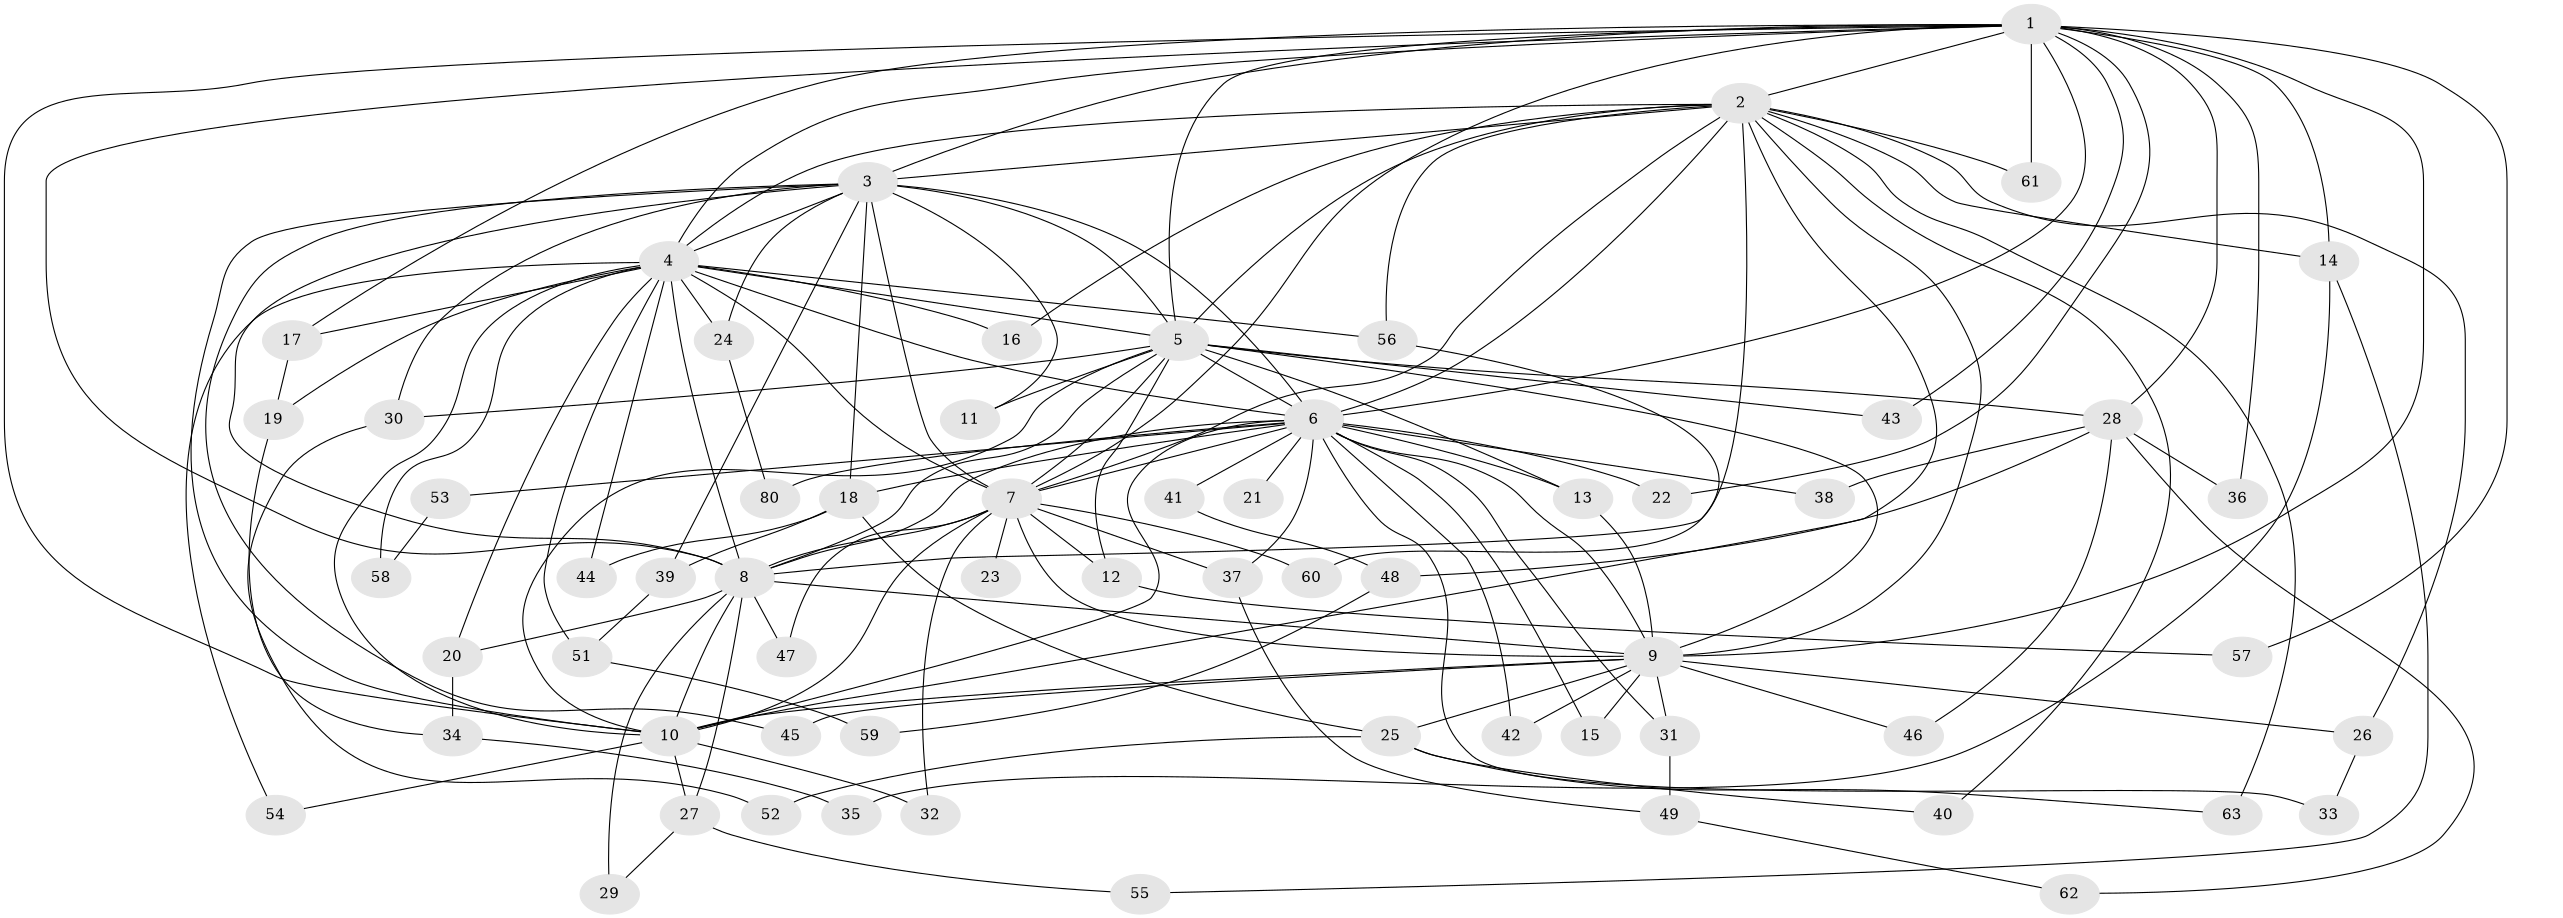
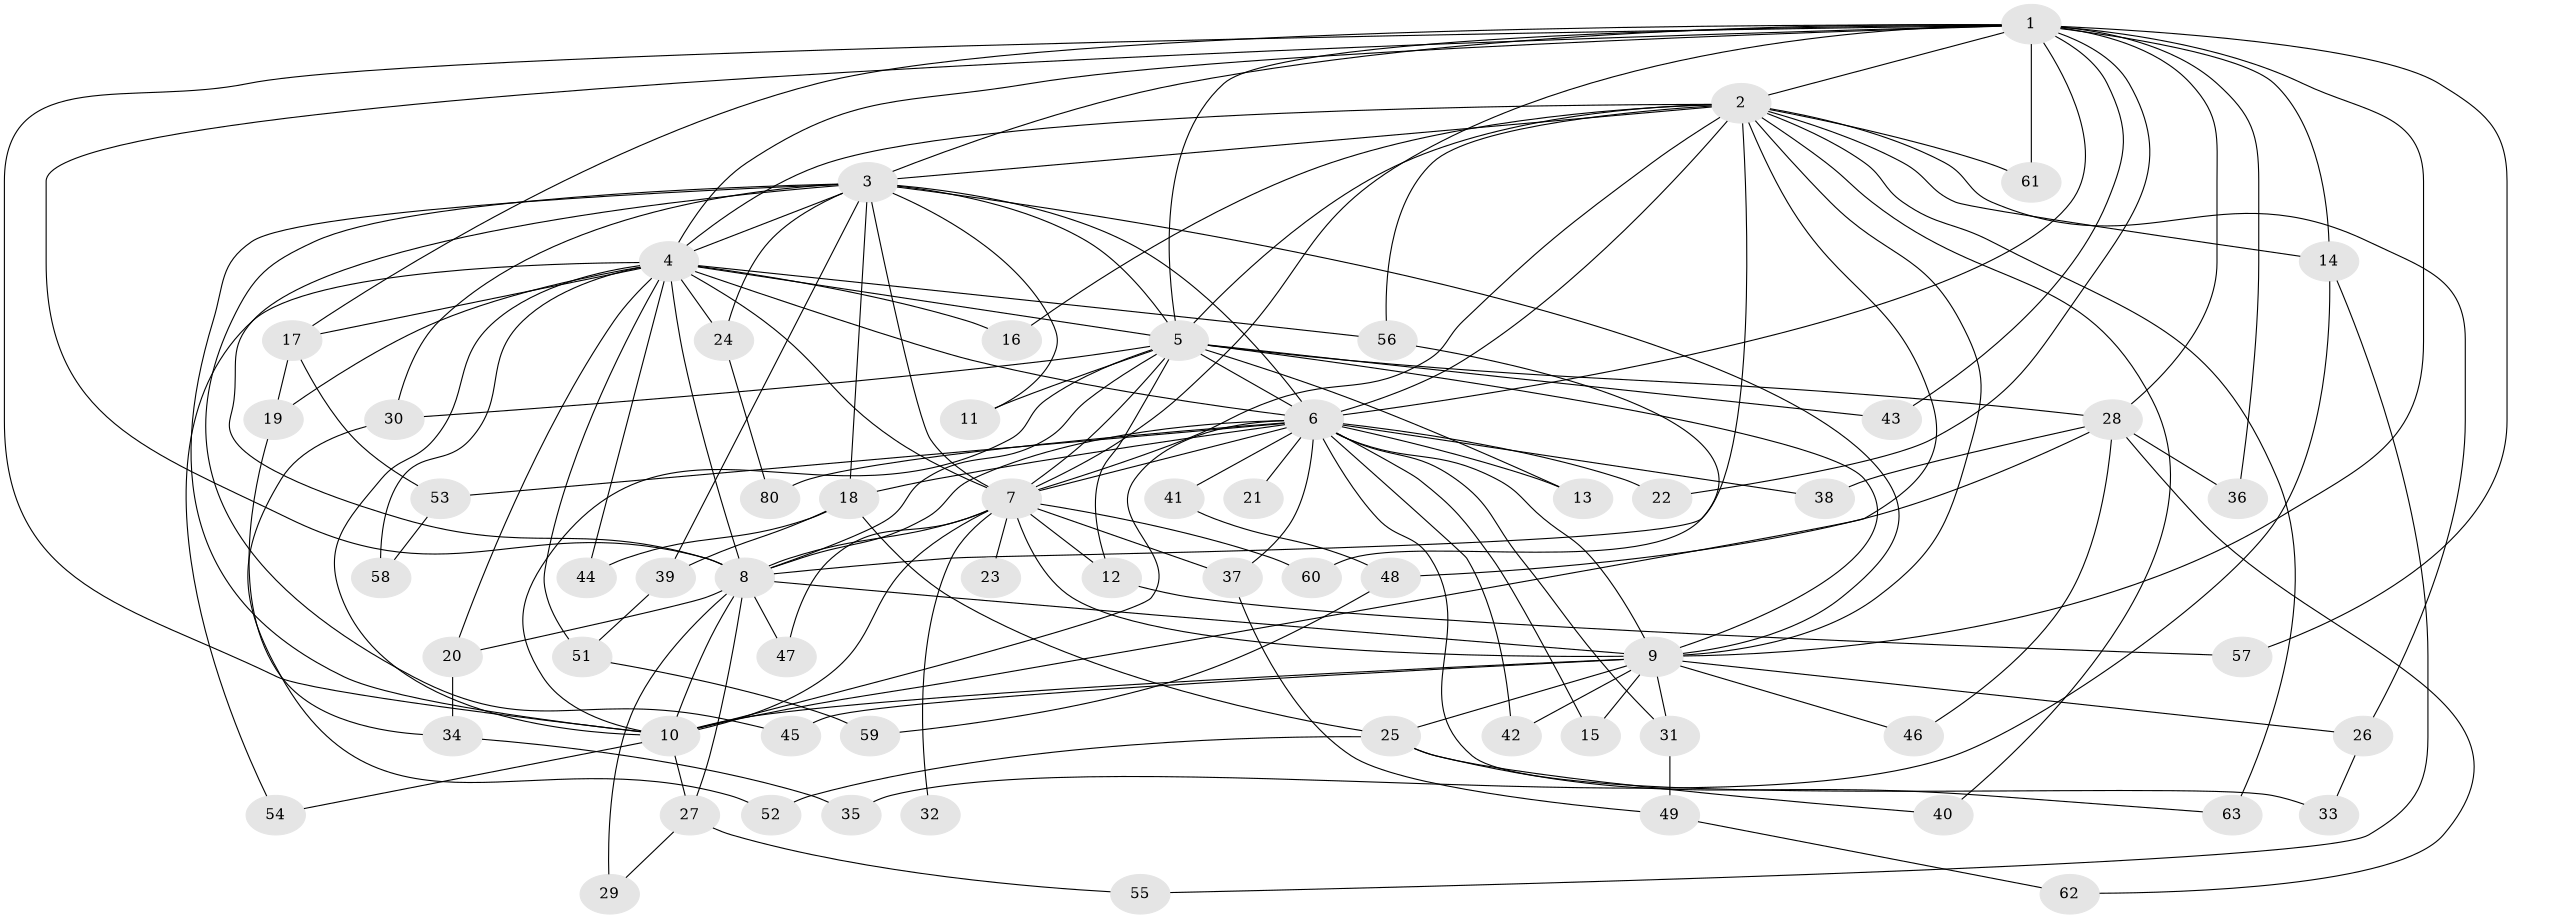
  graph {
    node [color=gray90 style=filled]
    1
    2
    3
    4
    5
    6
    7
    8
    9
    10
    14
    17
    22
    28
    36
    43
    57
    61
    16
    26
    40
    56
    63
    11
    18
    24
    30
    39
    45
    19
    20
    44
    51
    54
    58
    12
    13
    21
    15
    31
    33
    37
    38
    41
    42
    n46 [label=80]
    53
    23
    32
    47
    60
    27
    29
    25
    46
    35
    55
    48
    62
    52
    34
    59
    49
    1 -- 2
    1 -- 3
    1 -- 4
    1 -- 5
    1 -- 6
    1 -- 7
    1 -- 8
    1 -- 9
    1 -- 10
    1 -- 14
    1 -- 17
    1 -- 22
    1 -- 28
    1 -- 36
    1 -- 43
    1 -- 57
    1 -- 61
    2 -- 3
    2 -- 4
    2 -- 5
    2 -- 6
    2 -- 7
    2 -- 8
    2 -- 9
    2 -- 10
    2 -- 14
    2 -- 61
    2 -- 16
    2 -- 26
    2 -- 40
    2 -- 56
    2 -- 63
    3 -- 4
    3 -- 5
    3 -- 6
    3 -- 7
    3 -- 8
-   13 -- 9
+   3 -- 9
    3 -- 10
    3 -- 11
    3 -- 18
    3 -- 24
    3 -- 30
    3 -- 39
    3 -- 45
    4 -- 5
    4 -- 6
    4 -- 7
    4 -- 8
    4 -- 10
    4 -- 17
    4 -- 16
    4 -- 56
    4 -- 24
    4 -- 19
    4 -- 20
    4 -- 44
    4 -- 51
    4 -- 54
    4 -- 58
    5 -- 6
    5 -- 7
    5 -- 8
    5 -- 9
    5 -- 10
    5 -- 28
    5 -- 43
    5 -- 11
    5 -- 30
    5 -- 12
    5 -- 13
    6 -- 7
    6 -- 8
    6 -- 9
    6 -- 10
    6 -- 22
    6 -- 18
    6 -- 13
    6 -- 21
    6 -- 15
    6 -- 31
    6 -- 33
    6 -- 37
    6 -- 38
    6 -- 41
    6 -- 42
    6 -- n46
    6 -- 53
    7 -- 8
    7 -- 9
    7 -- 10
    7 -- 12
    7 -- 37
    7 -- 23
    7 -- 32
    7 -- 47
    7 -- 60
    8 -- 9
    8 -- 10
    8 -- 20
    8 -- 47
    8 -- 27
    8 -- 29
    9 -- 10
    9 -- 26
    9 -- 45
    9 -- 15
    9 -- 31
    9 -- 42
    9 -- 25
    9 -- 46
    10 -- 54
-   10 -- 32
    10 -- 27
    14 -- 35
    14 -- 55
    17 -- 19
+   17 -- 53
    28 -- 36
    28 -- 38
    28 -- 46
    28 -- 48
    28 -- 62
    26 -- 33
    56 -- 60
    18 -- 39
    18 -- 44
    18 -- 25
    24 -- n46
    30 -- 52
    39 -- 51
    19 -- 34
    20 -- 34
    51 -- 59
    12 -- 57
    31 -- 49
    37 -- 49
    41 -- 48
    53 -- 58
    27 -- 29
    27 -- 55
    25 -- 40
    25 -- 63
    25 -- 52
    48 -- 59
    34 -- 35
    49 -- 62
  }
